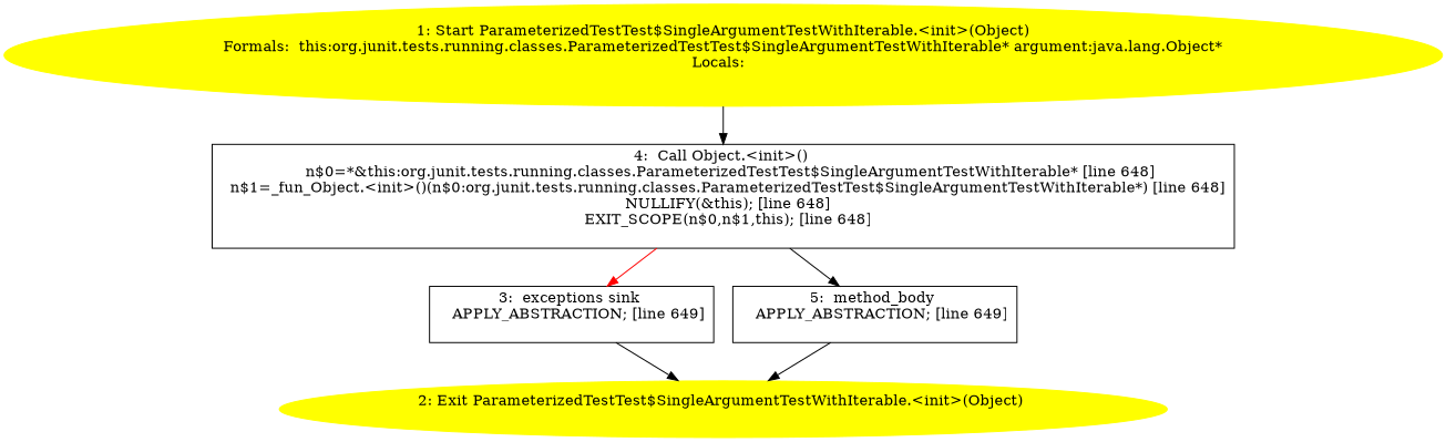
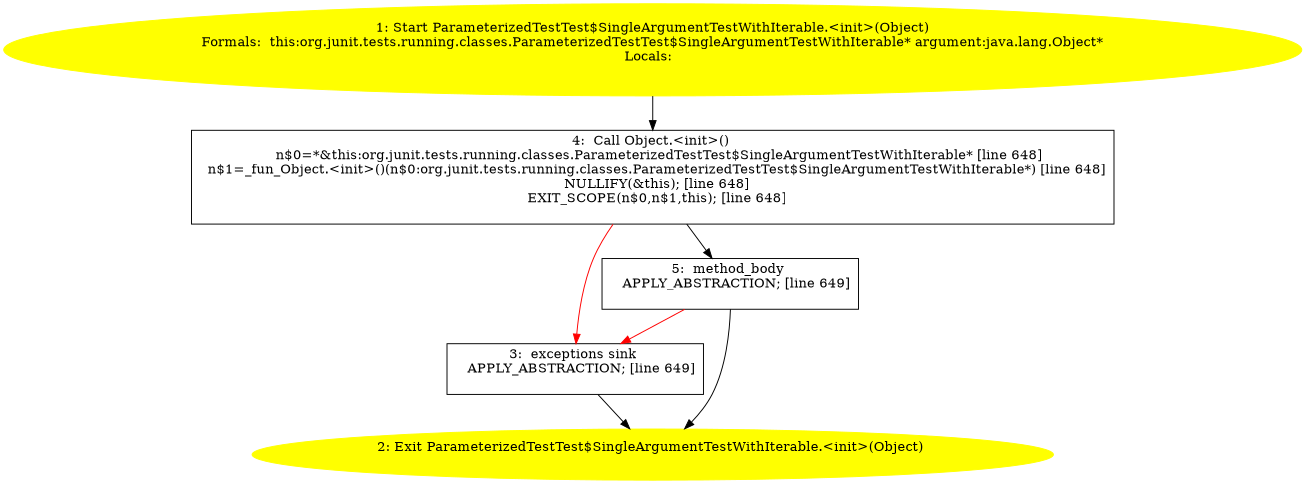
  digraph {
    node [shape=box]
    n1 [color=yellow label="1: Start ParameterizedTestTest$SingleArgumentTestWithIterable.<init>(Object)\nFormals:  this:org.junit.tests.running.classes.ParameterizedTestTest$SingleArgumentTestWithIterable* argument:java.lang.Object*\nLocals:  \n  " style=filled shape=""]
    n2 [label="4:  Call Object.<init>() \n   n$0=*&this:org.junit.tests.running.classes.ParameterizedTestTest$SingleArgumentTestWithIterable* [line 648]\n  n$1=_fun_Object.<init>()(n$0:org.junit.tests.running.classes.ParameterizedTestTest$SingleArgumentTestWithIterable*) [line 648]\n  NULLIFY(&this); [line 648]\n  EXIT_SCOPE(n$0,n$1,this); [line 648]\n "]
    n3 [label="3:  exceptions sink \n   APPLY_ABSTRACTION; [line 649]\n "]
    n4 [label="5:  method_body \n   APPLY_ABSTRACTION; [line 649]\n "]
    n5 [color=yellow label="2: Exit ParameterizedTestTest$SingleArgumentTestWithIterable.<init>(Object) \n  " style=filled shape=""]
    n1 -> n2
    n2 -> n3 [color=red]
    n2 -> n4
    n3 -> n5
+   n4 -> n3 [color=red]
    n4 -> n5
  }
